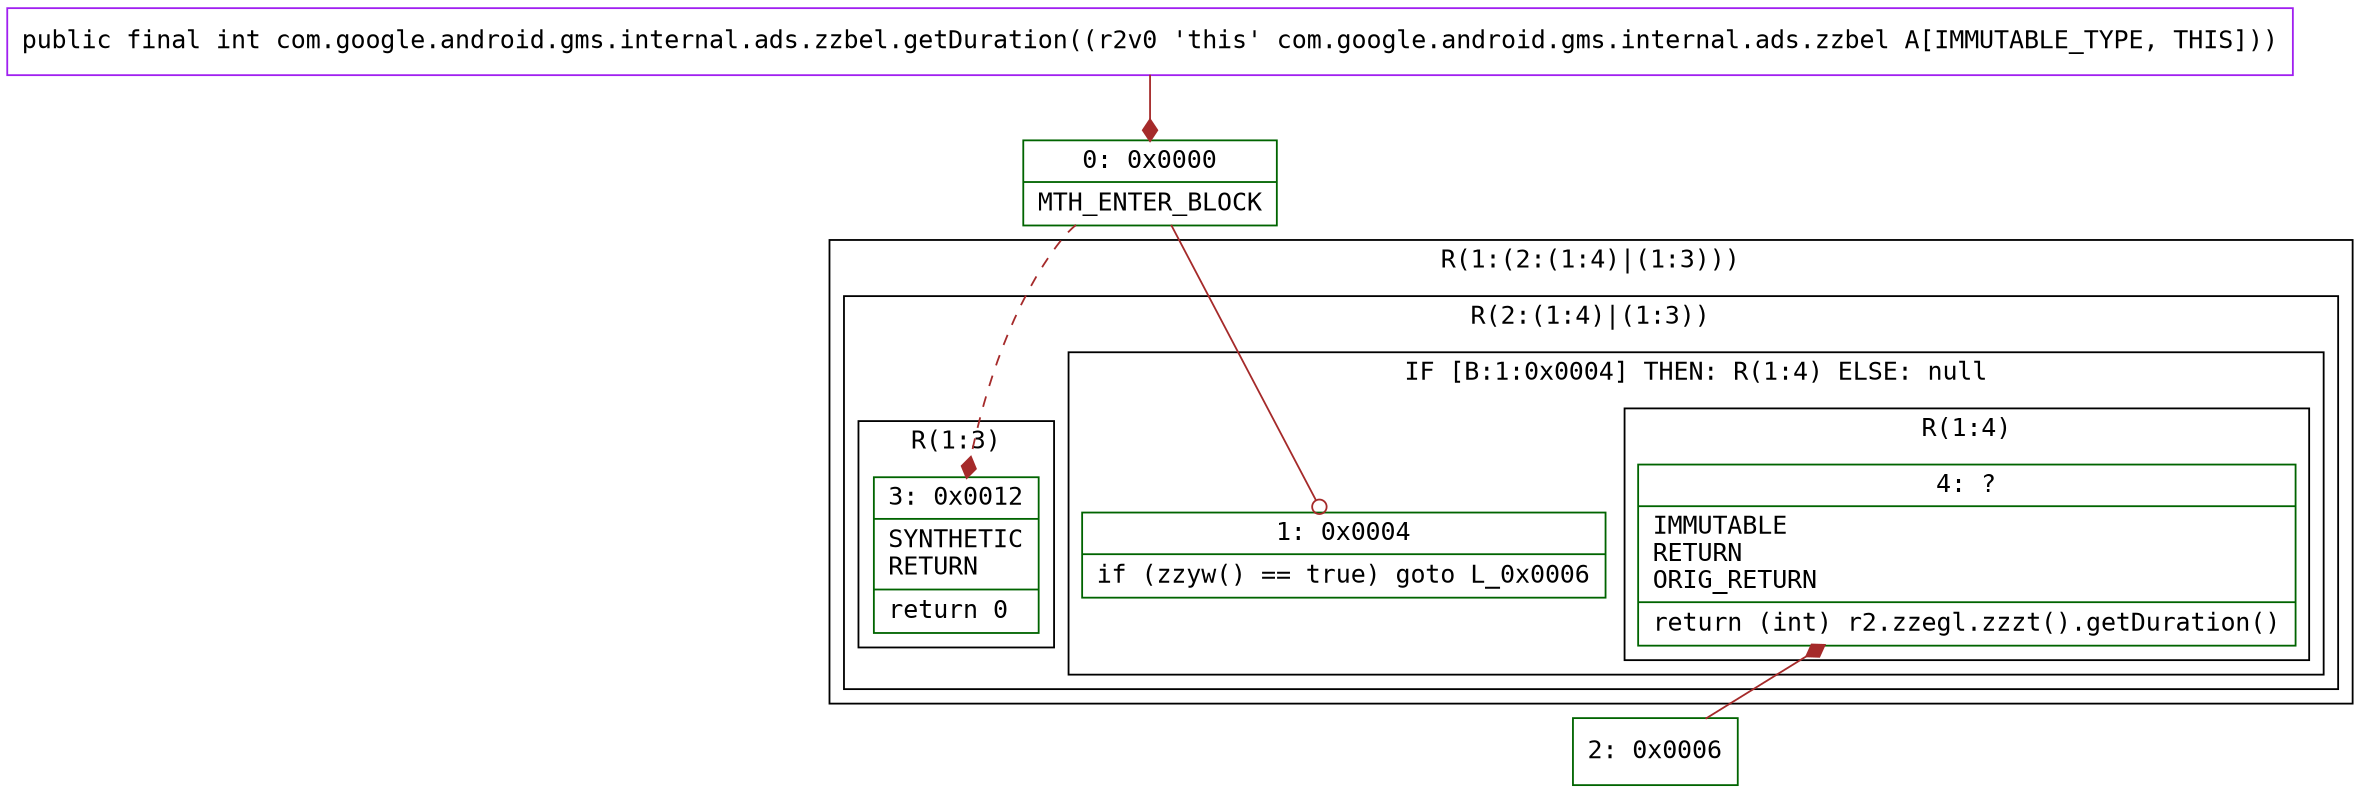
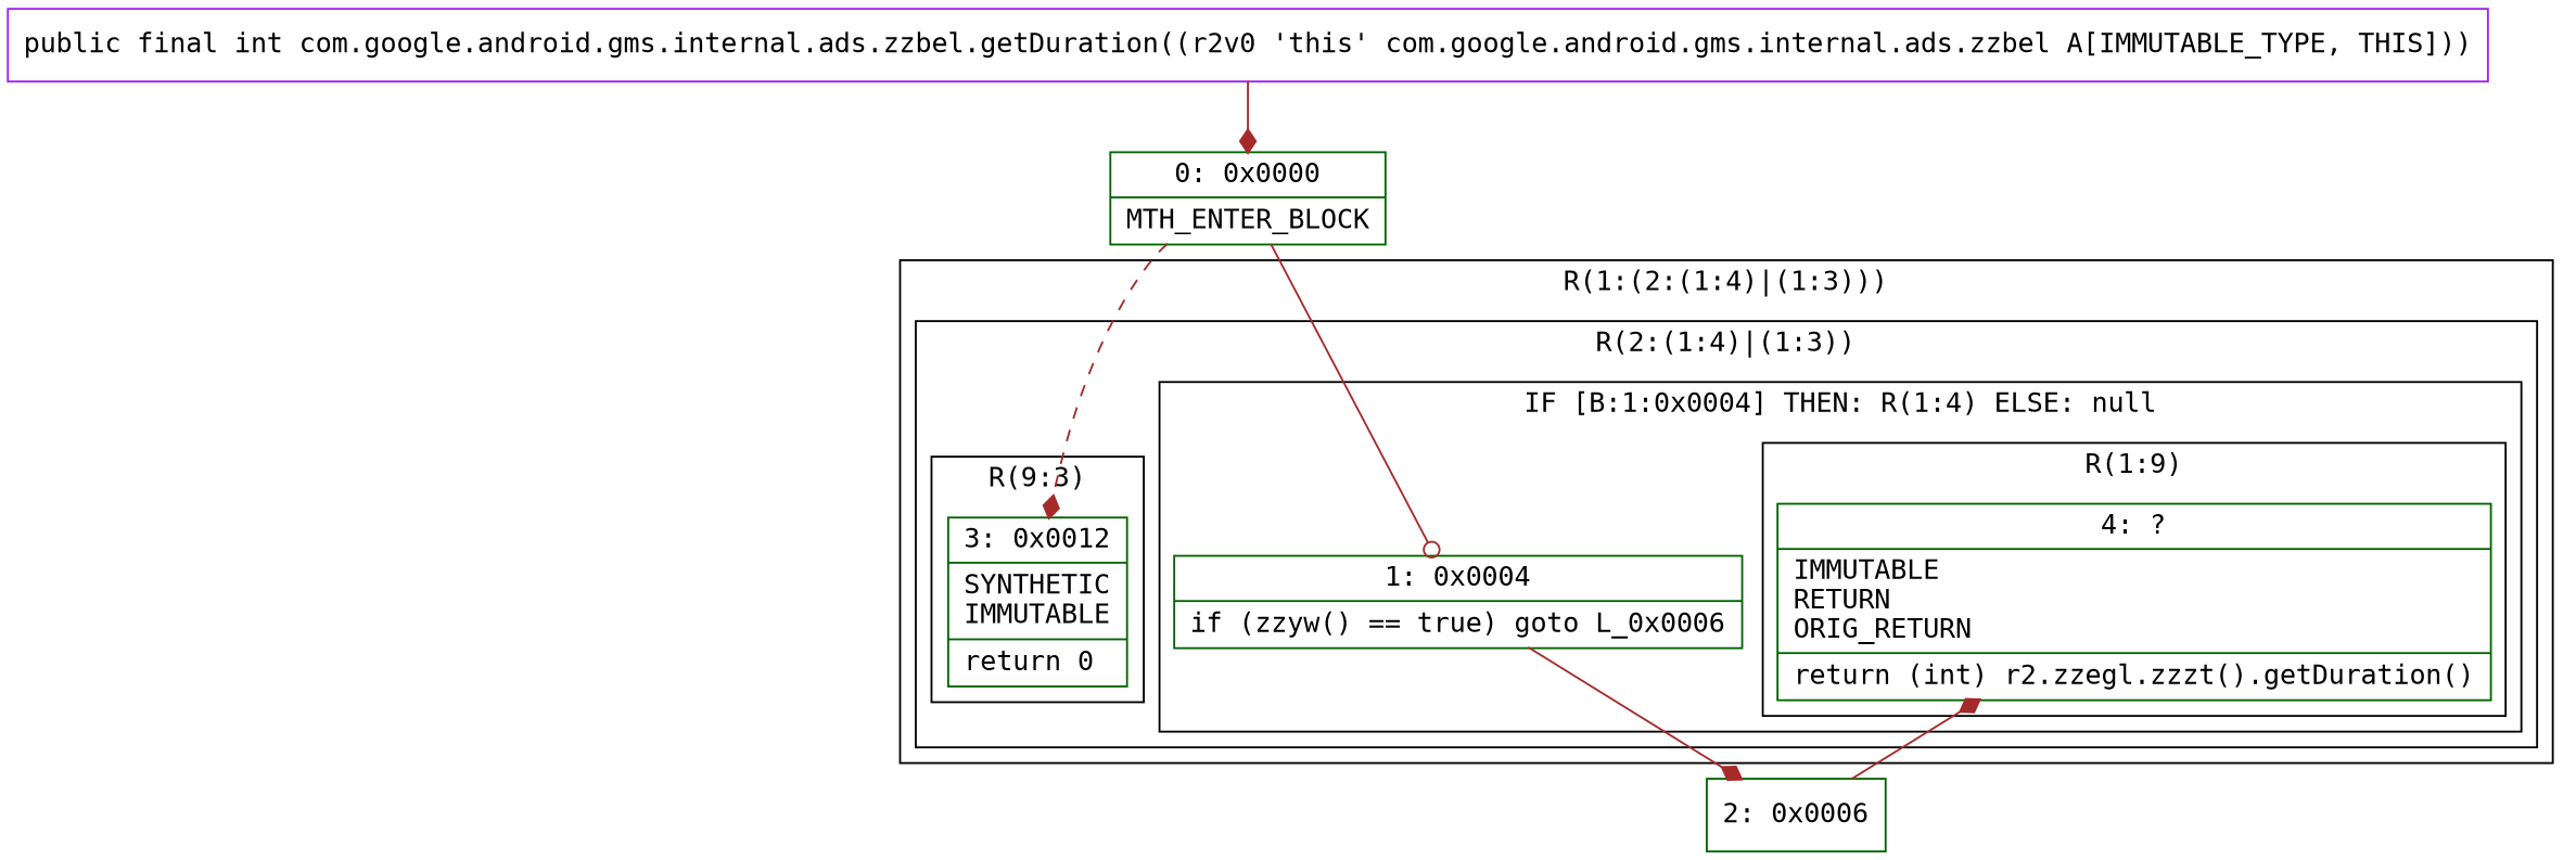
  digraph {
    fontname="DejaVu Sans Mono"
    node [color=darkgreen fontname="DejaVu Sans Mono" shape=record]
    edge [arrowhead=diamond color=brown fontname="DejaVu Sans Mono"]
    n1 [label="{4\:\ ?|IMMUTABLE\lRETURN\lORIG_RETURN\l|return (int) r2.zzegl.zzzt().getDuration()\l}"]
    n2 [label="{1\:\ 0x0004|if (zzyw() == true) goto L_0x0006\l}"]
-   n3 [label="{3\:\ 0x0012|SYNTHETIC\lRETURN\l|return 0\l}"]
+   n3 [label="{3\:\ 0x0012|SYNTHETIC\lIMMUTABLE\l|return 0\l}"]
    n4 [label="{2\:\ 0x0006}"]
    n5 [label="{0\:\ 0x0000|MTH_ENTER_BLOCK\l}"]
    n6 [color=purple label="{public final int com.google.android.gms.internal.ads.zzbel.getDuration((r2v0 'this' com.google.android.gms.internal.ads.zzbel A[IMMUTABLE_TYPE, THIS])) }"]
    subgraph cluster_1 {
      label="R(1:(2:(1:4)|(1:3)))"
      subgraph cluster_2 {
        label="R(2:(1:4)|(1:3))"
        subgraph cluster_3 {
          label="IF [B:1:0x0004] THEN: R(1:4) ELSE: null"
          n2
          subgraph cluster_4 {
-           label="R(1:4)"
+           label="R(1:9)"
            n1
          }
        }
        subgraph cluster_5 {
-         label="R(1:3)"
+         label="R(9:3)"
          n3
        }
      }
    }
+   n2 -> n4
    n4 -> n1
    n5 -> n2 [arrowhead=odot]
    n5 -> n3 [style=dashed]
    n6 -> n5
  }
